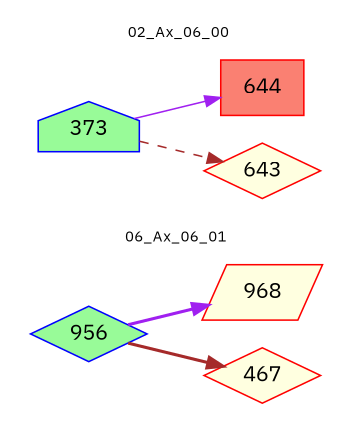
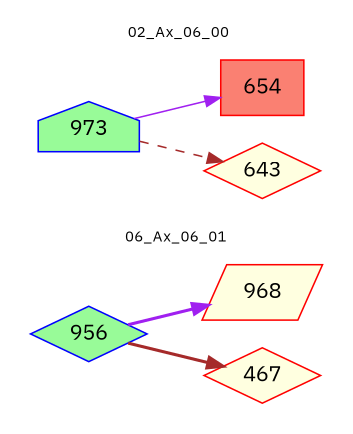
  digraph {
    fontname="IBM Plex Sans"
    rankdir=LR
    node [color=red fillcolor=lightyellow fontname="IBM Plex Sans" shape=diamond style=filled]
    edge [color=brown fontname="IBM Plex Sans" style=bold]
    n1 [color=blue fillcolor=palegreen label=956]
    n2 [label=467]
    n3 [label=968 shape=parallelogram]
-   n4 [color=blue fillcolor=palegreen label=373 shape=house]
+   n4 [color=blue fillcolor=palegreen label=973 shape=house]
    n5 [label=643]
-   n6 [fillcolor=salmon label=644 shape=box]
+   n6 [fillcolor=salmon label=654 shape=box]
    subgraph cluster_1 {
      color=white
      fontsize=10
      label="06_Ax_06_01"
      n1
      n2
      n3
    }
    subgraph cluster_2 {
      color=white
      fontsize=10
      label="02_Ax_06_00"
      n4
      n5
      n6
    }
    n1 -> n2
    n1 -> n3 [color=purple]
    n4 -> n5 [style=dashed]
    n4 -> n6 [color=purple style=solid]
  }
